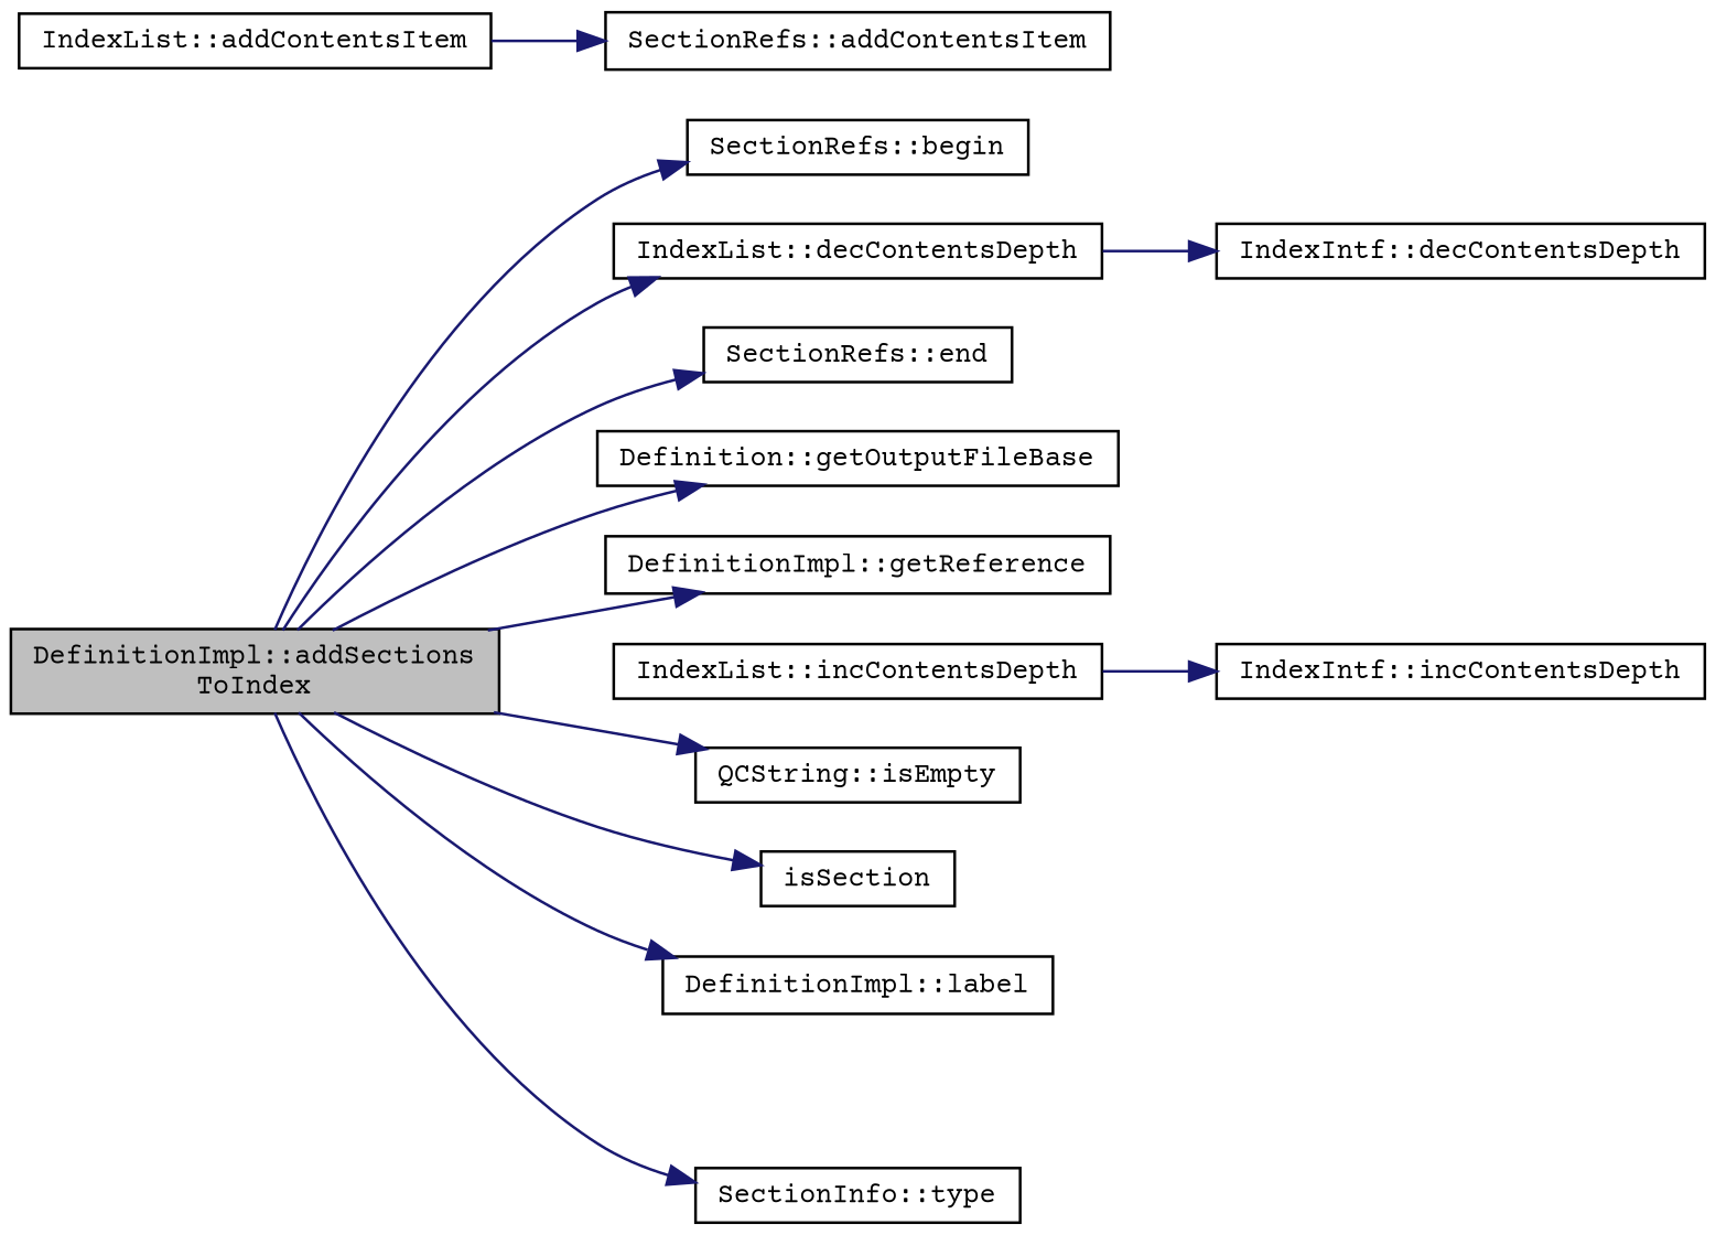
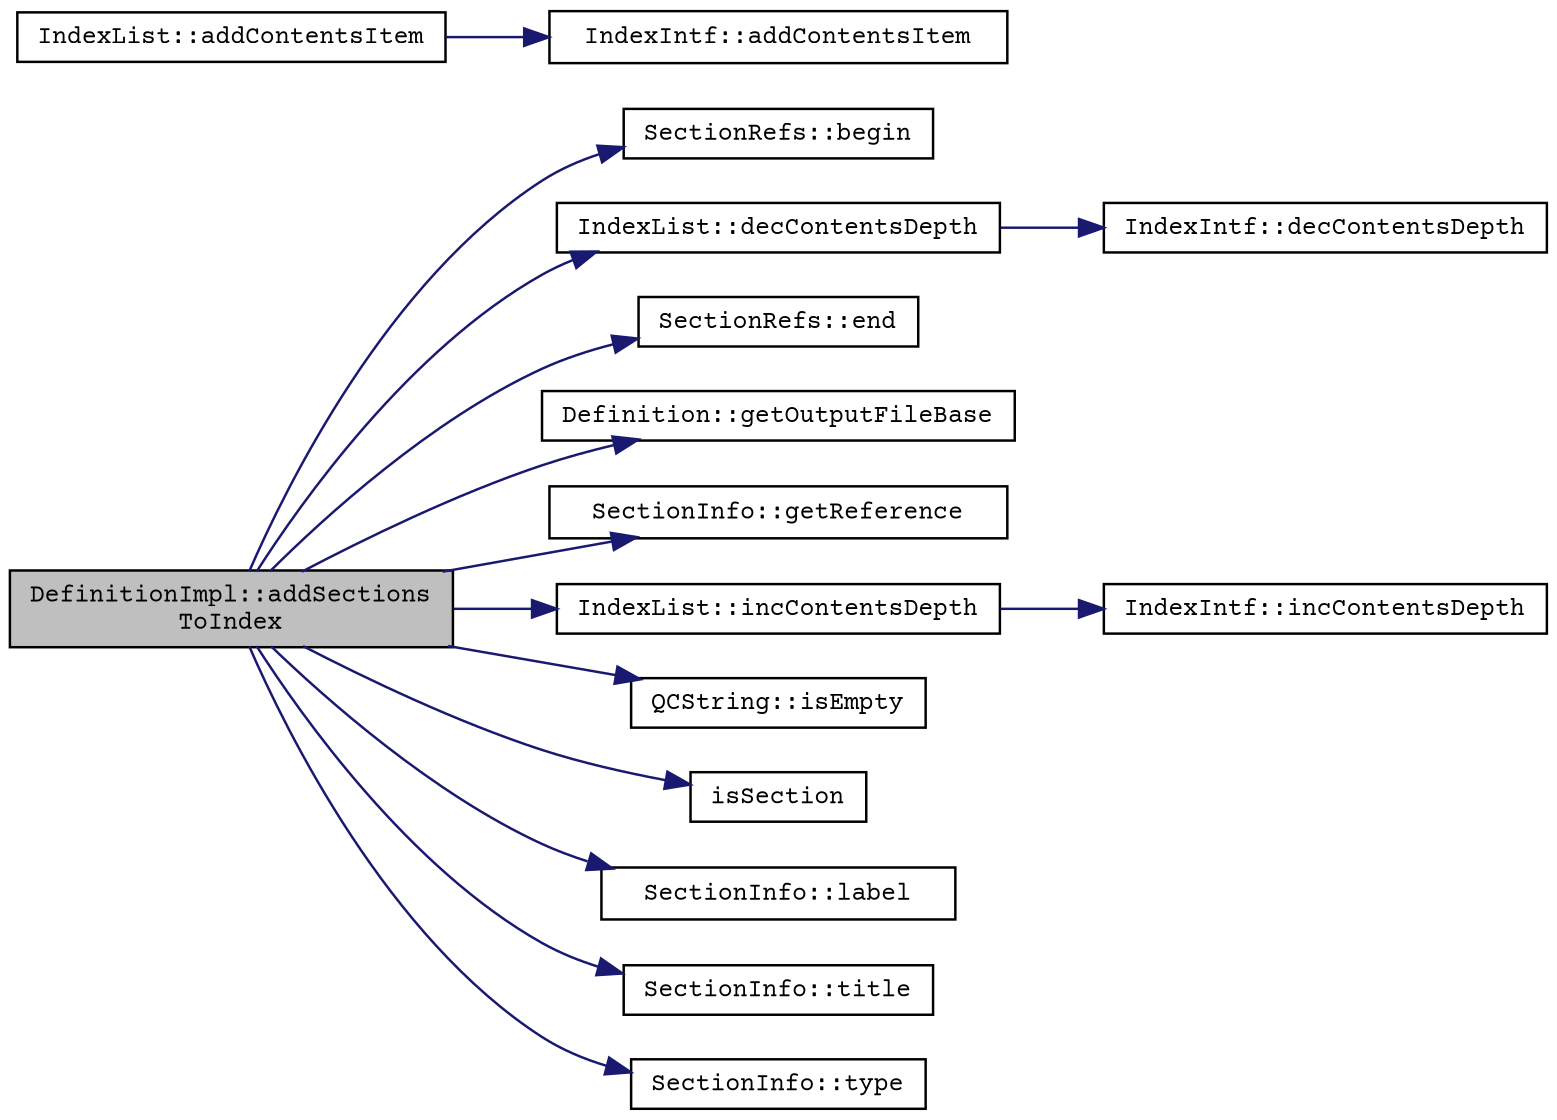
  digraph {
    fontname="Courier Prime"
    rankdir=LR
    node [color=black fillcolor=white fontname="Courier Prime" fontsize=10 shape=record style=filled]
    edge [color=midnightblue fontname="Courier Prime" fontsize=10 labelfontname=Helvetica labelfontsize=10 style=solid]
    n1 [fillcolor=grey75 fontcolor=black height=0.2 label="DefinitionImpl::addSections\lToIndex" width=0.4]
    n2 [height=0.2 label="SectionRefs::begin" width=0.4]
    n3 [height=0.2 label="IndexList::decContentsDepth" width=0.4]
    n4 [height=0.2 label="SectionRefs::end" width=0.4]
    n5 [height=0.2 label="Definition::getOutputFileBase" width=0.4]
-   n6 [height=0.2 label="DefinitionImpl::getReference" width=0.4]
+   n6 [height=0.2 label="SectionInfo::getReference" width=0.4]
    n7 [height=0.2 label="IndexList::incContentsDepth" width=0.4]
    n8 [height=0.2 label="QCString::isEmpty" width=0.4]
    n9 [height=0.2 label=isSection width=0.4]
-   n10 [height=0.2 label="DefinitionImpl::label" width=0.4]
+   n10 [height=0.2 label="SectionInfo::label" width=0.4]
+   n11 [height=0.2 label="SectionInfo::title" width=0.4]
    n12 [height=0.2 label="SectionInfo::type" width=0.4]
    n13 [height=0.2 label="IndexList::addContentsItem" width=0.4]
-   n14 [height=0.2 label="SectionRefs::addContentsItem" width=0.4]
+   n14 [height=0.2 label="IndexIntf::addContentsItem" width=0.4]
    n15 [height=0.2 label="IndexIntf::decContentsDepth" width=0.4]
    n16 [height=0.2 label="IndexIntf::incContentsDepth" width=0.4]
    n1 -> n2
    n1 -> n3
    n1 -> n4
    n1 -> n5
    n1 -> n6
+   n1 -> n7
    n1 -> n8
    n1 -> n9
    n1 -> n10
+   n1 -> n11
    n1 -> n12
    n3 -> n15
    n7 -> n16
    n13 -> n14
  }
